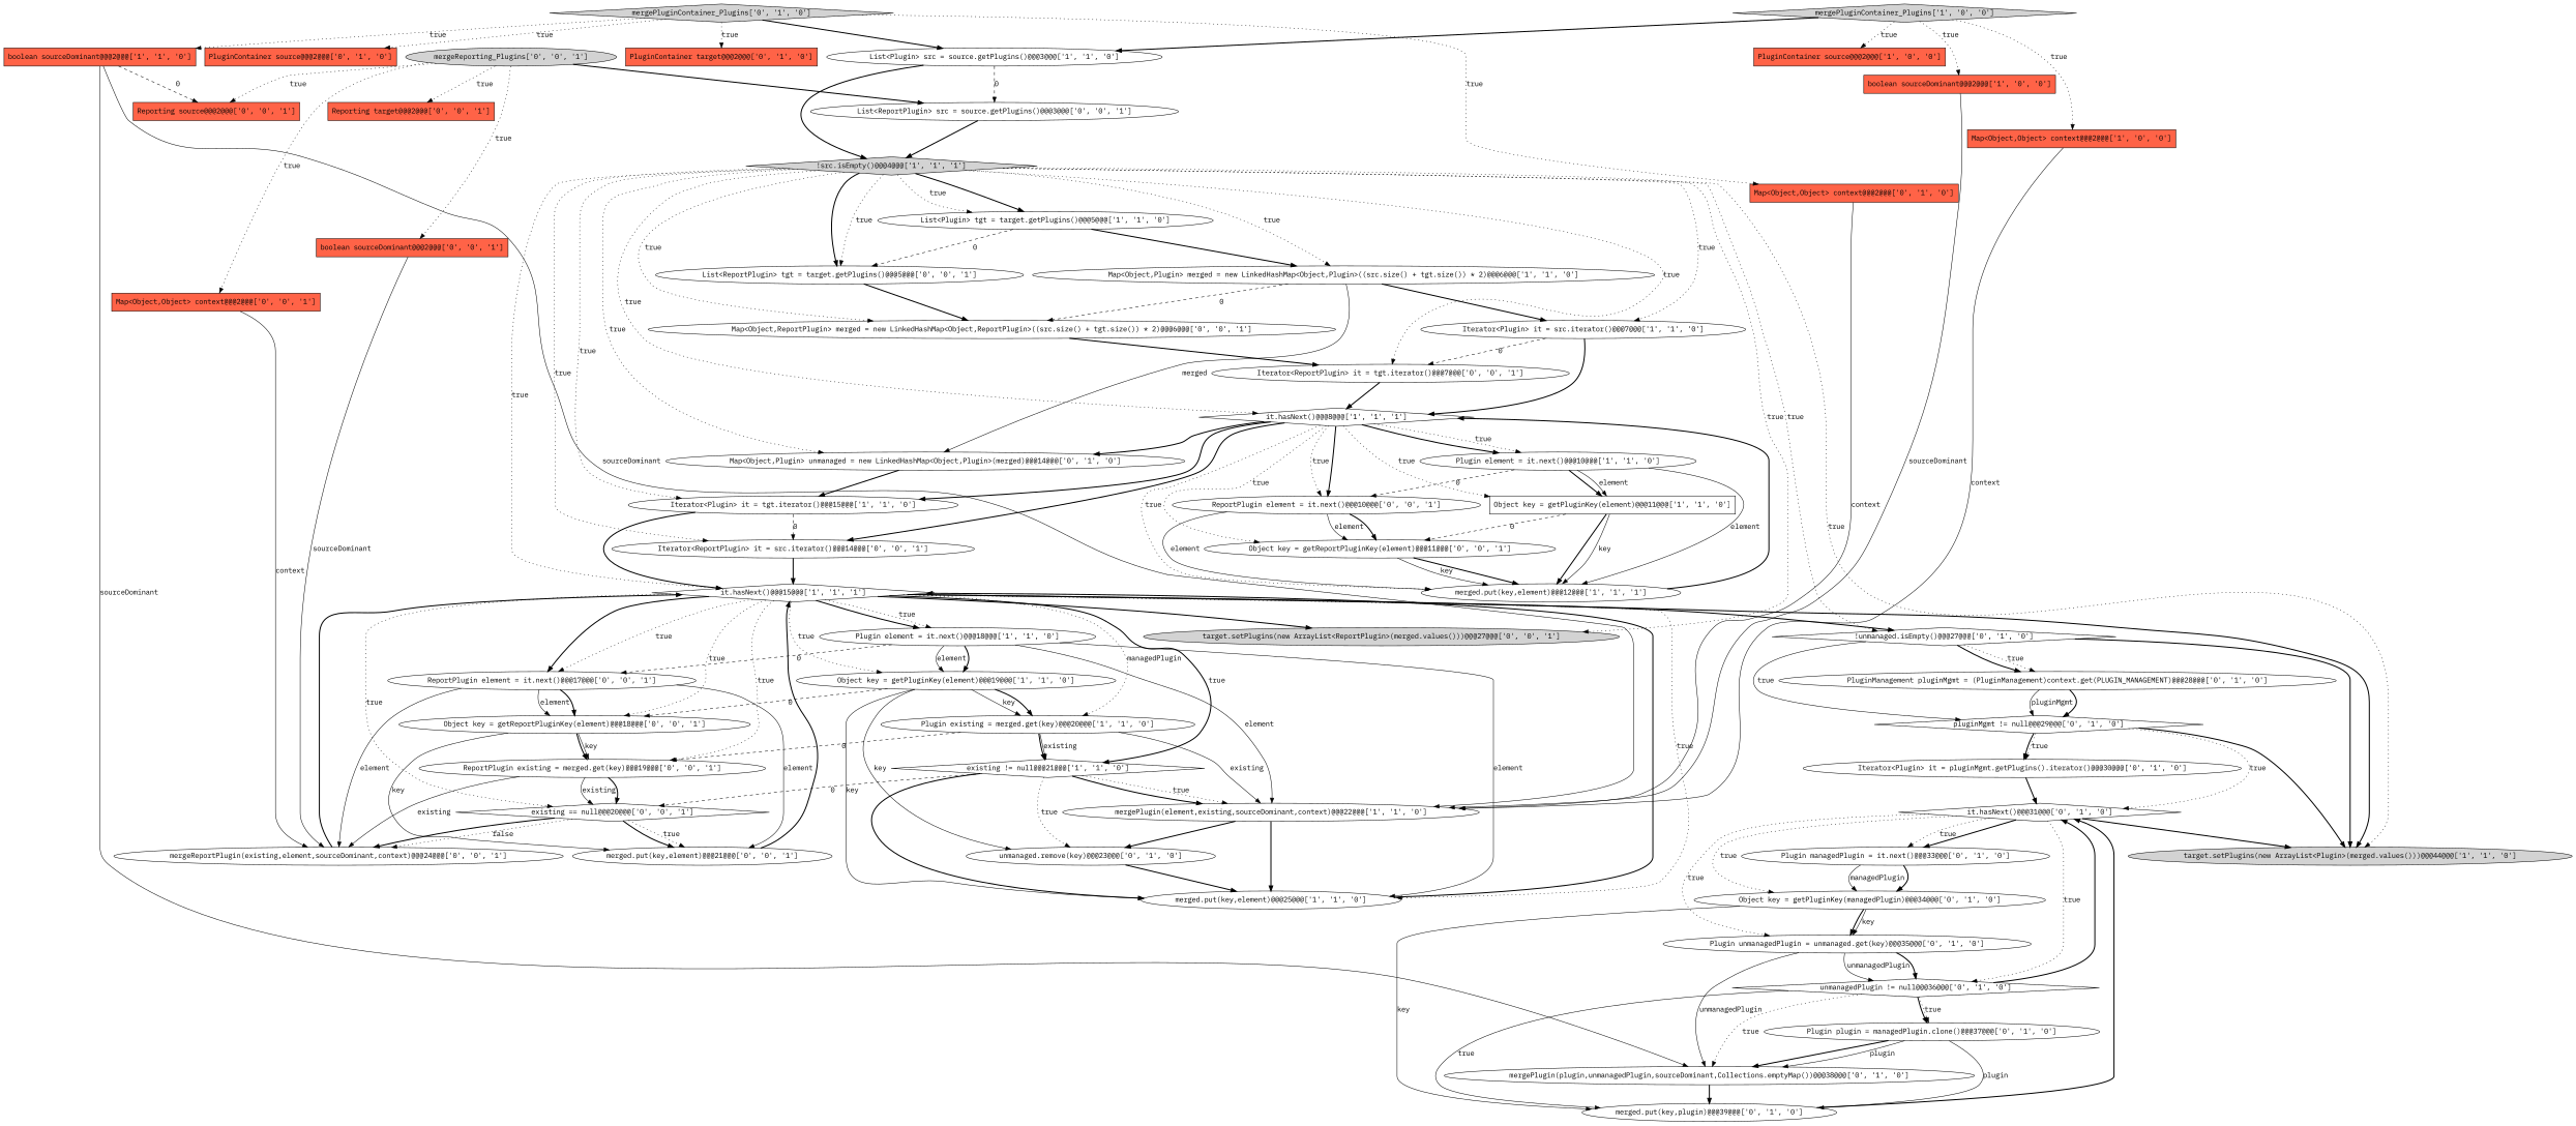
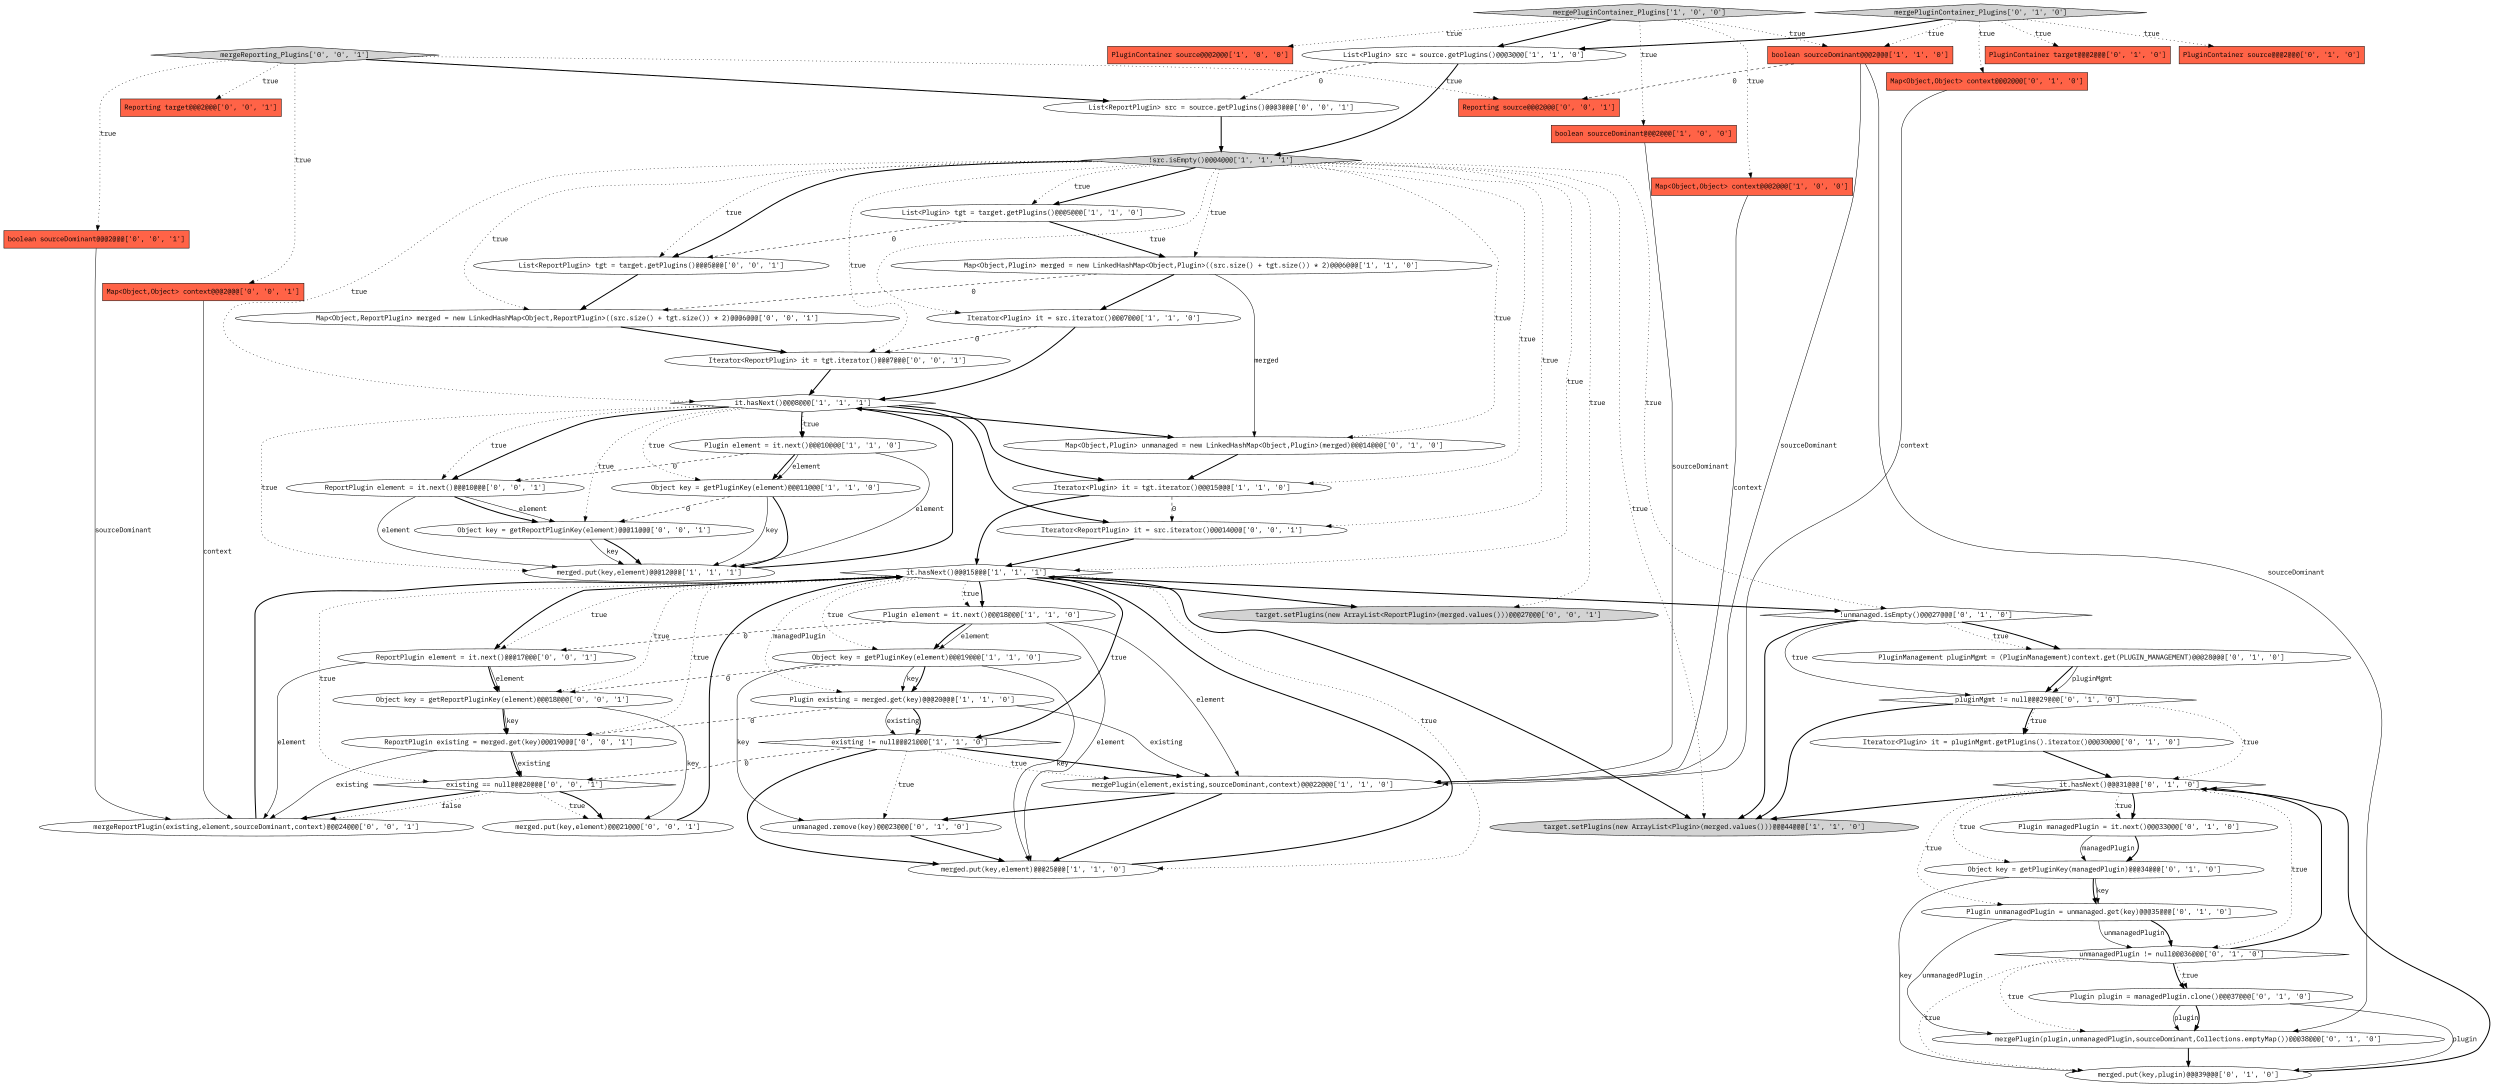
  digraph {
    fontname="IBM Plex Mono"
    node [fillcolor=white fontname="IBM Plex Mono" shape=ellipse style=filled]
    edge [fontname="IBM Plex Mono" style=bold]
    n1 [label="Map<Object,Plugin> unmanaged = new LinkedHashMap<Object,Plugin>(merged)@@@14@@@['0', '1', '0']"]
    n2 [label="Iterator<Plugin> it = tgt.iterator()@@@15@@@['1', '1', '0']"]
    n3 [label="it.hasNext()@@@15@@@['1', '1', '1']" shape=diamond]
    n4 [label="Iterator<ReportPlugin> it = src.iterator()@@@14@@@['0', '0', '1']"]
-   n5 [fillcolor=lightgray label="mergeReporting_Plugins['0', '0', '1']"]
+   n5 [fillcolor=lightgray label="mergeReporting_Plugins['0', '0', '1']" shape=diamond]
    n6 [fillcolor=tomato label="Reporting target@@@2@@@['0', '0', '1']" shape=box]
    n7 [label="List<ReportPlugin> src = source.getPlugins()@@@3@@@['0', '0', '1']"]
    n8 [fillcolor=tomato label="boolean sourceDominant@@@2@@@['0', '0', '1']" shape=box]
    n9 [fillcolor=tomato label="Map<Object,Object> context@@@2@@@['0', '0', '1']" shape=box]
    n10 [fillcolor=tomato label="Reporting source@@@2@@@['0', '0', '1']" shape=box]
    n11 [fillcolor=lightgray label="!src.isEmpty()@@@4@@@['1', '1', '1']" shape=diamond]
    n12 [label="mergeReportPlugin(existing,element,sourceDominant,context)@@@24@@@['0', '0', '1']"]
    n13 [label="List<Plugin> src = source.getPlugins()@@@3@@@['1', '1', '0']"]
    n14 [label="!unmanaged.isEmpty()@@@27@@@['0', '1', '0']" shape=diamond]
    n15 [fillcolor=lightgray label="target.setPlugins(new ArrayList<Plugin>(merged.values()))@@@44@@@['1', '1', '0']"]
    n16 [fillcolor=lightgray label="target.setPlugins(new ArrayList<ReportPlugin>(merged.values()))@@@27@@@['0', '0', '1']"]
    n17 [label="Iterator<ReportPlugin> it = tgt.iterator()@@@7@@@['0', '0', '1']"]
    n18 [label="List<Plugin> tgt = target.getPlugins()@@@5@@@['1', '1', '0']"]
    n19 [label="Map<Object,ReportPlugin> merged = new LinkedHashMap<Object,ReportPlugin>((src.size() + tgt.size()) * 2)@@@6@@@['0', '0', '1']"]
    n20 [label="it.hasNext()@@@8@@@['1', '1', '1']" shape=diamond]
    n21 [label="Map<Object,Plugin> merged = new LinkedHashMap<Object,Plugin>((src.size() + tgt.size()) * 2)@@@6@@@['1', '1', '0']"]
    n22 [label="List<ReportPlugin> tgt = target.getPlugins()@@@5@@@['0', '0', '1']"]
    n23 [label="Iterator<Plugin> it = src.iterator()@@@7@@@['1', '1', '0']"]
    n24 [label="Object key = getPluginKey(element)@@@19@@@['1', '1', '0']"]
    n25 [label="unmanaged.remove(key)@@@23@@@['0', '1', '0']"]
    n26 [label="merged.put(key,element)@@@25@@@['1', '1', '0']"]
    n27 [label="Plugin existing = merged.get(key)@@@20@@@['1', '1', '0']"]
    n28 [label="Object key = getReportPluginKey(element)@@@18@@@['0', '0', '1']"]
    n29 [label="mergePlugin(element,existing,sourceDominant,context)@@@22@@@['1', '1', '0']"]
    n30 [label="ReportPlugin existing = merged.get(key)@@@19@@@['0', '0', '1']"]
    n31 [label="existing != null@@@21@@@['1', '1', '0']" shape=diamond]
    n32 [label="merged.put(key,element)@@@21@@@['0', '0', '1']"]
    n33 [label="existing == null@@@20@@@['0', '0', '1']" shape=diamond]
    n34 [label="ReportPlugin element = it.next()@@@17@@@['0', '0', '1']"]
    n35 [label="Plugin element = it.next()@@@18@@@['1', '1', '0']"]
    n36 [label="pluginMgmt != null@@@29@@@['0', '1', '0']" shape=diamond]
    n37 [label="PluginManagement pluginMgmt = (PluginManagement)context.get(PLUGIN_MANAGEMENT)@@@28@@@['0', '1', '0']"]
    n38 [label="it.hasNext()@@@31@@@['0', '1', '0']" shape=diamond]
    n39 [label="Iterator<Plugin> it = pluginMgmt.getPlugins().iterator()@@@30@@@['0', '1', '0']"]
    n40 [label="Object key = getPluginKey(managedPlugin)@@@34@@@['0', '1', '0']"]
    n41 [label="Plugin managedPlugin = it.next()@@@33@@@['0', '1', '0']"]
    n42 [label="Plugin unmanagedPlugin = unmanaged.get(key)@@@35@@@['0', '1', '0']"]
    n43 [label="unmanagedPlugin != null@@@36@@@['0', '1', '0']" shape=diamond]
    n44 [label="merged.put(key,plugin)@@@39@@@['0', '1', '0']"]
    n45 [label="mergePlugin(plugin,unmanagedPlugin,sourceDominant,Collections.emptyMap())@@@38@@@['0', '1', '0']"]
    n46 [label="Plugin plugin = managedPlugin.clone()@@@37@@@['0', '1', '0']"]
    n47 [label="Object key = getReportPluginKey(element)@@@11@@@['0', '0', '1']"]
    n48 [label="merged.put(key,element)@@@12@@@['1', '1', '1']"]
    n49 [fillcolor=tomato label="boolean sourceDominant@@@2@@@['1', '1', '0']" shape=box]
-   n50 [label="Object key = getPluginKey(element)@@@11@@@['1', '1', '0']" shape=box]
+   n50 [label="Object key = getPluginKey(element)@@@11@@@['1', '1', '0']"]
    n51 [label="ReportPlugin element = it.next()@@@10@@@['0', '0', '1']"]
    n52 [label="Plugin element = it.next()@@@10@@@['1', '1', '0']"]
    n53 [fillcolor=lightgray label="mergePluginContainer_Plugins['1', '0', '0']" shape=diamond]
    n54 [fillcolor=tomato label="PluginContainer source@@@2@@@['1', '0', '0']" shape=box]
    n55 [fillcolor=tomato label="boolean sourceDominant@@@2@@@['1', '0', '0']" shape=box]
    n56 [fillcolor=tomato label="Map<Object,Object> context@@@2@@@['1', '0', '0']" shape=box]
    n57 [fillcolor=tomato label="Map<Object,Object> context@@@2@@@['0', '1', '0']" shape=box]
    n58 [fillcolor=lightgray label="mergePluginContainer_Plugins['0', '1', '0']" shape=diamond]
    n59 [fillcolor=tomato label="PluginContainer target@@@2@@@['0', '1', '0']" shape=box]
    n60 [fillcolor=tomato label="PluginContainer source@@@2@@@['0', '1', '0']" shape=box]
    n1 -> n2
    n2 -> n3
    n2 -> n4 [label=0 style=dashed]
    n3 -> n14
    n3 -> n15
    n3 -> n16
    n3 -> n24 [label=true style=dotted]
    n3 -> n26 [label=true style=dotted]
    n3 -> n27 [label=managedPlugin style=dotted]
    n3 -> n28 [label=true style=dotted]
    n3 -> n30 [label=true style=dotted]
    n3 -> n31 [label=true]
    n3 -> n33 [label=true style=dotted]
    n3 -> n34
    n3 -> n34 [label=true style=dotted]
    n3 -> n35
    n3 -> n35 [label=true style=dotted]
    n4 -> n3
    n5 -> n6 [label=true style=dotted]
    n5 -> n7
    n5 -> n8 [label=true style=dotted]
    n5 -> n9 [label=true style=dotted]
    n5 -> n10 [label=true style=dotted]
    n7 -> n11
    n8 -> n12 [label=sourceDominant style=solid]
    n9 -> n12 [label=context style=solid]
    n11 -> n1 [label=true style=dotted]
    n11 -> n2 [label=true style=dotted]
    n11 -> n3 [label=true style=dotted]
    n11 -> n4 [label=true style=dotted]
    n11 -> n14 [label=true style=dotted]
    n11 -> n15 [label=true style=dotted]
    n11 -> n16 [label=true style=dotted]
    n11 -> n17 [label=true style=dotted]
    n11 -> n18
    n11 -> n18 [label=true style=dotted]
    n11 -> n19 [label=true style=dotted]
    n11 -> n20 [label=true style=dotted]
    n11 -> n21 [label=true style=dotted]
    n11 -> n22
    n11 -> n22 [label=true style=dotted]
    n11 -> n23 [label=true style=dotted]
    n12 -> n3
    n13 -> n7 [label=0 style=dashed]
    n13 -> n11
    n14 -> n15
    n14 -> n36 [label=true style=solid]
    n14 -> n37 [label=true style=dotted]
    n14 -> n37
    n17 -> n20
    n18 -> n21
    n18 -> n22 [label=0 style=dashed]
    n19 -> n17
    n20 -> n1
    n20 -> n2
    n20 -> n4
    n20 -> n47 [label=true style=dotted]
    n20 -> n48 [label=true style=dotted]
    n20 -> n50 [label=true style=dotted]
    n20 -> n51
    n20 -> n51 [label=true style=dotted]
    n20 -> n52 [label=true style=dotted]
    n20 -> n52
    n21 -> n1 [label=merged style=solid]
    n21 -> n19 [label=0 style=dashed]
    n21 -> n23
    n22 -> n19
    n23 -> n17 [label=0 style=dashed]
    n23 -> n20
    n24 -> n25 [label=key style=solid]
    n24 -> n26 [label=key style=solid]
    n24 -> n27 [label=key style=solid]
    n24 -> n27
    n24 -> n28 [label=0 style=dashed]
    n25 -> n26
    n26 -> n3
    n27 -> n29 [label=existing style=solid]
    n27 -> n30 [label=0 style=dashed]
    n27 -> n31 [label=existing style=solid]
    n27 -> n31
    n28 -> n30 [label=key style=solid]
    n28 -> n30
    n28 -> n32 [label=key style=solid]
    n29 -> n25
    n29 -> n26
    n30 -> n12 [label=existing style=solid]
    n30 -> n33 [label=existing style=solid]
    n30 -> n33
    n31 -> n25 [label=true style=dotted]
    n31 -> n26
    n31 -> n29 [label=true style=dotted]
    n31 -> n29
    n31 -> n33 [label=0 style=dashed]
    n32 -> n3
    n33 -> n12 [label=false style=dotted]
    n33 -> n12
    n33 -> n32 [label=true style=dotted]
    n33 -> n32
    n34 -> n12 [label=element style=solid]
    n34 -> n28 [label=element style=solid]
    n34 -> n28
-   n34 -> n32 [label=element style=solid]
    n35 -> n24
    n35 -> n24 [label=element style=solid]
    n35 -> n26 [label=element style=solid]
    n35 -> n29 [label=element style=solid]
    n35 -> n34 [label=0 style=dashed]
    n36 -> n15
    n36 -> n38 [label=true style=dotted]
    n36 -> n39
    n36 -> n39 [label=true style=dotted]
    n37 -> n36
    n37 -> n36 [label=pluginMgmt style=solid]
    n38 -> n15
    n38 -> n40 [label=true style=dotted]
    n38 -> n41
    n38 -> n41 [label=true style=dotted]
    n38 -> n42 [label=true style=dotted]
    n38 -> n43 [label=true style=dotted]
    n39 -> n38
    n40 -> n42
    n40 -> n42 [label=key style=solid]
    n40 -> n44 [label=key style=solid]
    n41 -> n40
    n41 -> n40 [label=managedPlugin style=solid]
    n42 -> n43 [label=unmanagedPlugin style=solid]
    n42 -> n43
    n42 -> n45 [label=unmanagedPlugin style=solid]
    n43 -> n38
-   n43 -> n44 [label=true style=solid]
+   n43 -> n44 [label=true style=dotted]
    n43 -> n45 [label=true style=dotted]
    n43 -> n46
    n43 -> n46 [label=true style=dotted]
    n44 -> n38
    n45 -> n44
    n46 -> n44 [label=plugin style=solid]
    n46 -> n45 [label=plugin style=solid]
    n46 -> n45
    n47 -> n48
    n47 -> n48 [label=key style=solid]
    n48 -> n20
    n49 -> n10 [label=0 style=dashed]
    n49 -> n29 [label=sourceDominant style=solid]
    n49 -> n45 [label=sourceDominant style=solid]
    n50 -> n47 [label=0 style=dashed]
    n50 -> n48
    n50 -> n48 [label=key style=solid]
    n51 -> n47 [label=element style=solid]
    n51 -> n47
    n51 -> n48 [label=element style=solid]
    n52 -> n48 [label=element style=solid]
    n52 -> n50
    n52 -> n50 [label=element style=solid]
    n52 -> n51 [label=0 style=dashed]
    n53 -> n13
+   n53 -> n49 [label=true style=dotted]
    n53 -> n54 [label=true style=dotted]
    n53 -> n55 [label=true style=dotted]
    n53 -> n56 [label=true style=dotted]
    n55 -> n29 [label=sourceDominant style=solid]
    n56 -> n29 [label=context style=solid]
    n57 -> n29 [label=context style=solid]
    n58 -> n13
    n58 -> n49 [label=true style=dotted]
    n58 -> n57 [label=true style=dotted]
    n58 -> n59 [label=true style=dotted]
    n58 -> n60 [label=true style=dotted]
  }
